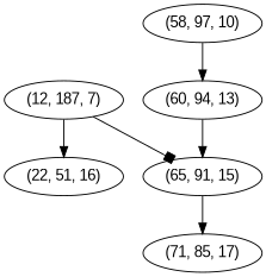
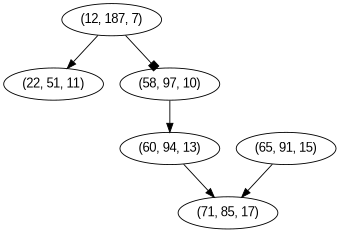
  digraph {
    fontname="Liberation Sans"
    node [fontname="Liberation Sans"]
    edge [arrowhead=normal fontname="Liberation Sans"]
    n1 [label="(12, 187, 7)"]
-   "(22, 51, 11)" [label="(22, 51, 16)"]
+   "(22, 51, 11)"
    "(58, 97, 10)"
    n4 [label="(60, 94, 13)"]
    "(65, 91, 15)"
    "(71, 85, 17)"
    n1 -> "(22, 51, 11)"
-   n1 -> "(65, 91, 15)" [arrowhead=box]
+   n1 -> "(58, 97, 10)" [arrowhead=box]
    "(58, 97, 10)" -> n4
-   n4 -> "(65, 91, 15)"
+   n4 -> "(71, 85, 17)"
    "(65, 91, 15)" -> "(71, 85, 17)"
  }
